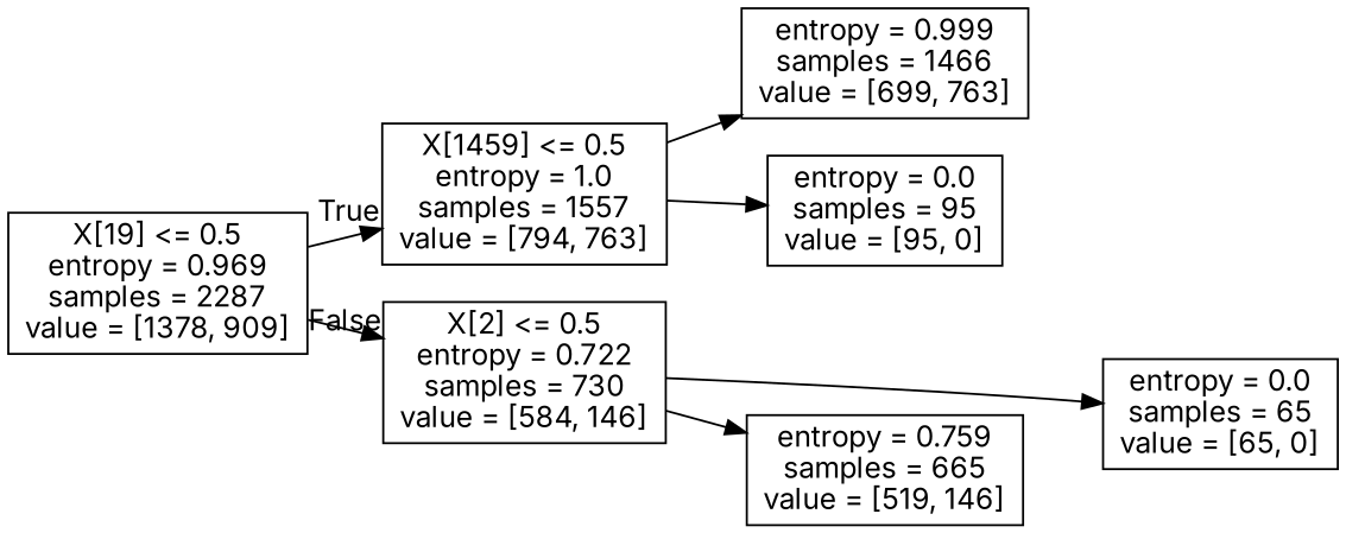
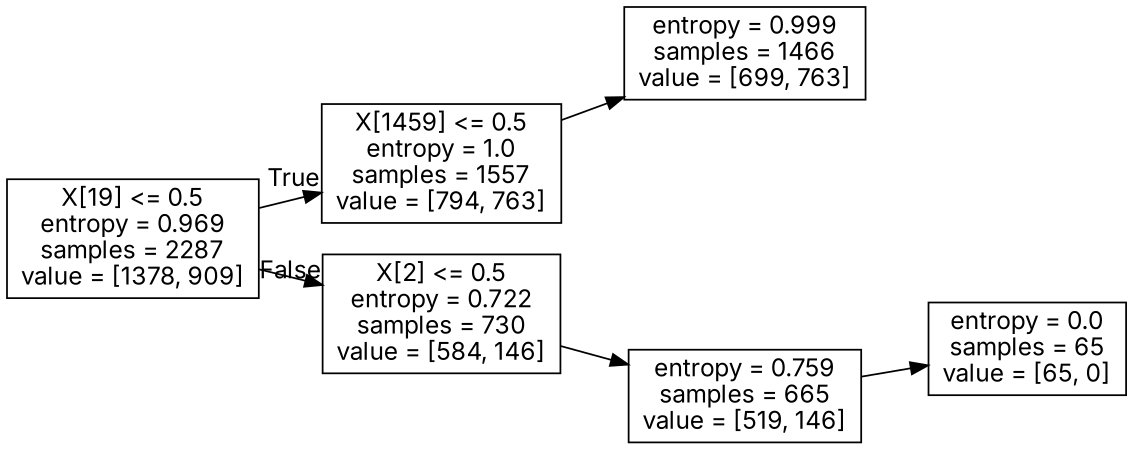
  digraph {
    fontname=Inter
    rankdir=LR
    node [fontname=Inter shape=box]
    edge [fontname=Inter]
    n1 [label="X[19] <= 0.5\nentropy = 0.969\nsamples = 2287\nvalue = [1378, 909]"]
    n2 [label="X[1459] <= 0.5\nentropy = 1.0\nsamples = 1557\nvalue = [794, 763]"]
    n3 [label="X[2] <= 0.5\nentropy = 0.722\nsamples = 730\nvalue = [584, 146]"]
    n4 [label="entropy = 0.999\nsamples = 1466\nvalue = [699, 763]"]
-   n5 [label="entropy = 0.0\nsamples = 95\nvalue = [95, 0]"]
    n6 [label="entropy = 0.0\nsamples = 65\nvalue = [65, 0]"]
    n7 [label="entropy = 0.759\nsamples = 665\nvalue = [519, 146]"]
    n1 -> n2 [headlabel=True labelangle=45 labeldistance=2.5]
    n1 -> n3 [headlabel=False labelangle=-45 labeldistance=2.5]
    n2 -> n4
-   n2 -> n5
-   n3 -> n6
+   n7 -> n6
    n3 -> n7
  }
